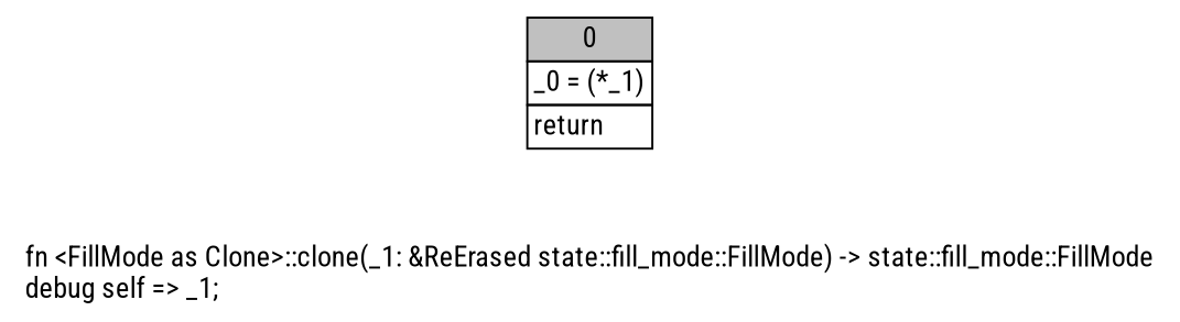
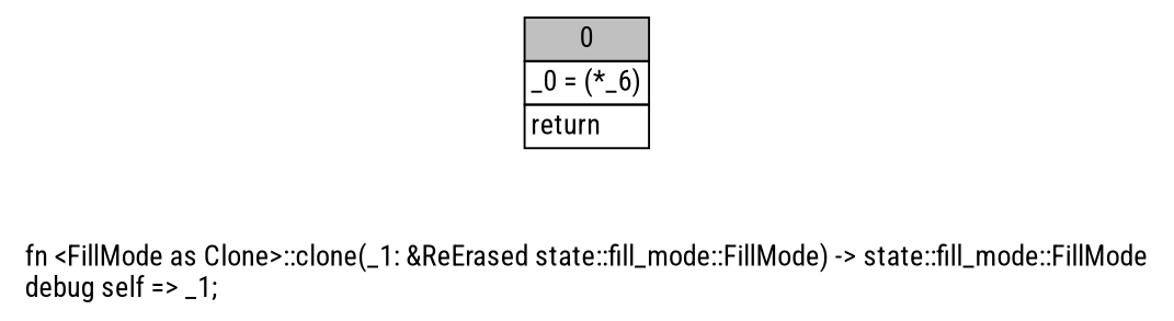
  digraph {
    fontname="Roboto Condensed"
    label=<fn &lt;FillMode as Clone&gt;::clone(_1: &amp;ReErased state::fill_mode::FillMode) -&gt; state::fill_mode::FillMode<br align="left"/>debug self =&gt; _1;<br align="left"/>>
-   n1 [fontname="Roboto Condensed" label=<<table border="0" cellborder="1" cellspacing="0"><tr><td bgcolor="gray" align="center" colspan="1">0</td></tr><tr><td align="left" balign="left">_0 = (*_1)<br/></td></tr><tr><td align="left">return</td></tr></table>> shape=none]
+   n1 [fontname="Roboto Condensed" label=<<table border="0" cellborder="1" cellspacing="0"><tr><td bgcolor="gray" align="center" colspan="1">0</td></tr><tr><td align="left" balign="left">_0 = (*_6)<br/></td></tr><tr><td align="left">return</td></tr></table>> shape=none]
  }
